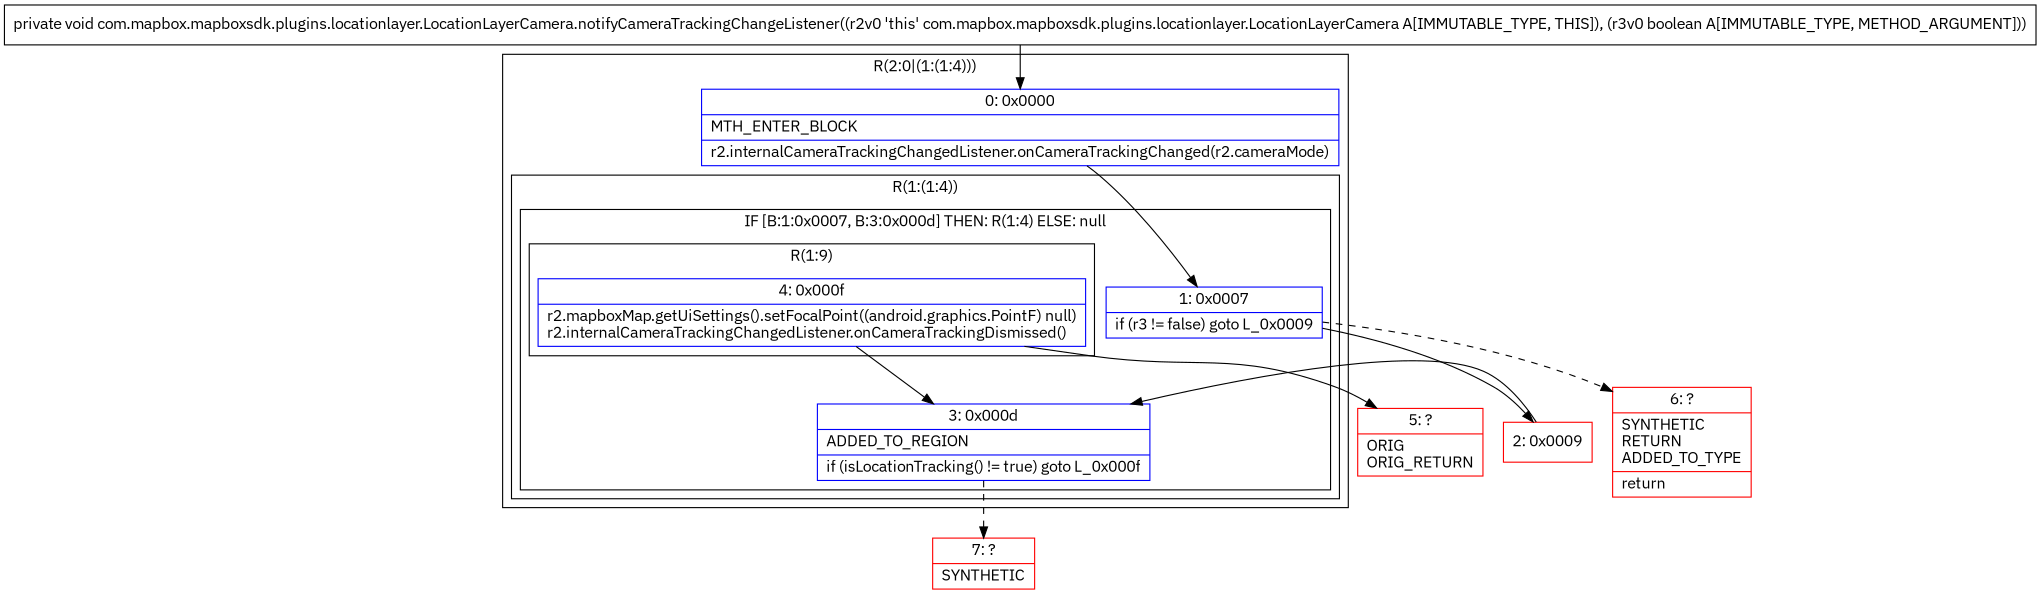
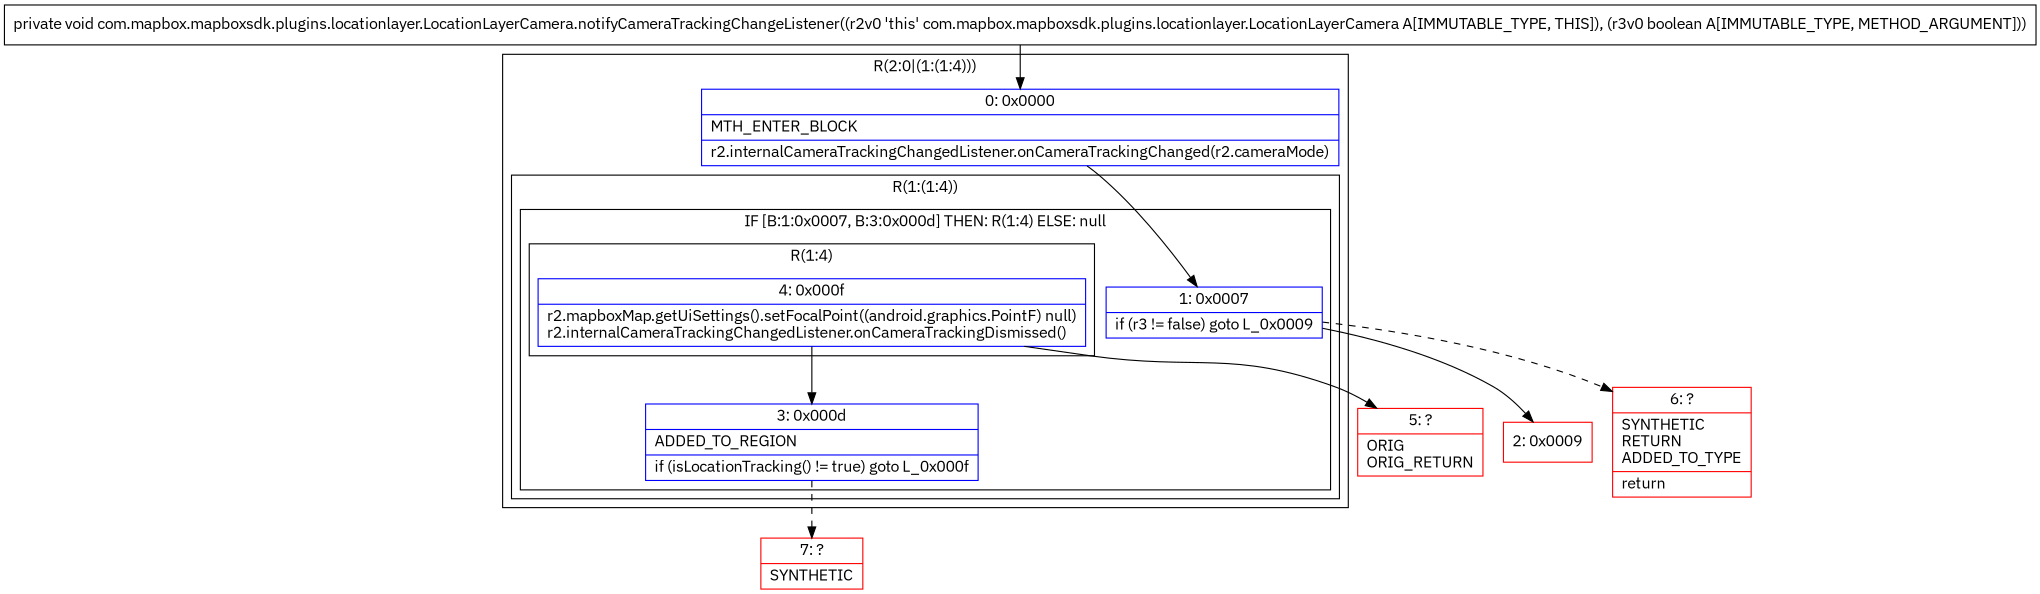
  digraph {
    fontname="IBM Plex Sans"
    node [color=blue fontname="IBM Plex Sans" shape=record]
    edge [fontname="IBM Plex Sans"]
    n1 [label="{4\:\ 0x000f|r2.mapboxMap.getUiSettings().setFocalPoint((android.graphics.PointF) null)\lr2.internalCameraTrackingChangedListener.onCameraTrackingDismissed()\l}"]
    n2 [label="{1\:\ 0x0007|if (r3 != false) goto L_0x0009\l}"]
    n3 [label="{3\:\ 0x000d|ADDED_TO_REGION\l|if (isLocationTracking() != true) goto L_0x000f\l}"]
    n4 [label="{0\:\ 0x0000|MTH_ENTER_BLOCK\l|r2.internalCameraTrackingChangedListener.onCameraTrackingChanged(r2.cameraMode)\l}"]
    n5 [color=red label="{5\:\ ?|ORIG\lORIG_RETURN\l}"]
    n6 [color=red label="{2\:\ 0x0009}"]
    n7 [color=red label="{6\:\ ?|SYNTHETIC\lRETURN\lADDED_TO_TYPE\l|return\l}"]
    n8 [color=red label="{7\:\ ?|SYNTHETIC\l}"]
    n9 [label="{private void com.mapbox.mapboxsdk.plugins.locationlayer.LocationLayerCamera.notifyCameraTrackingChangeListener((r2v0 'this' com.mapbox.mapboxsdk.plugins.locationlayer.LocationLayerCamera A[IMMUTABLE_TYPE, THIS]), (r3v0 boolean A[IMMUTABLE_TYPE, METHOD_ARGUMENT])) }" color=""]
    subgraph cluster_1 {
      label="R(2:0|(1:(1:4)))"
      n4
      subgraph cluster_2 {
        label="R(1:(1:4))"
        subgraph cluster_3 {
          label="IF [B:1:0x0007, B:3:0x000d] THEN: R(1:4) ELSE: null"
          n2
          n3
          subgraph cluster_4 {
-           label="R(1:9)"
+           label="R(1:4)"
            n1
          }
        }
      }
    }
    n1 -> n3
    n1 -> n5
    n2 -> n6
    n2 -> n7 [style=dashed]
    n3 -> n8 [style=dashed]
    n4 -> n2
-   n6 -> n3
    n9 -> n4
  }
